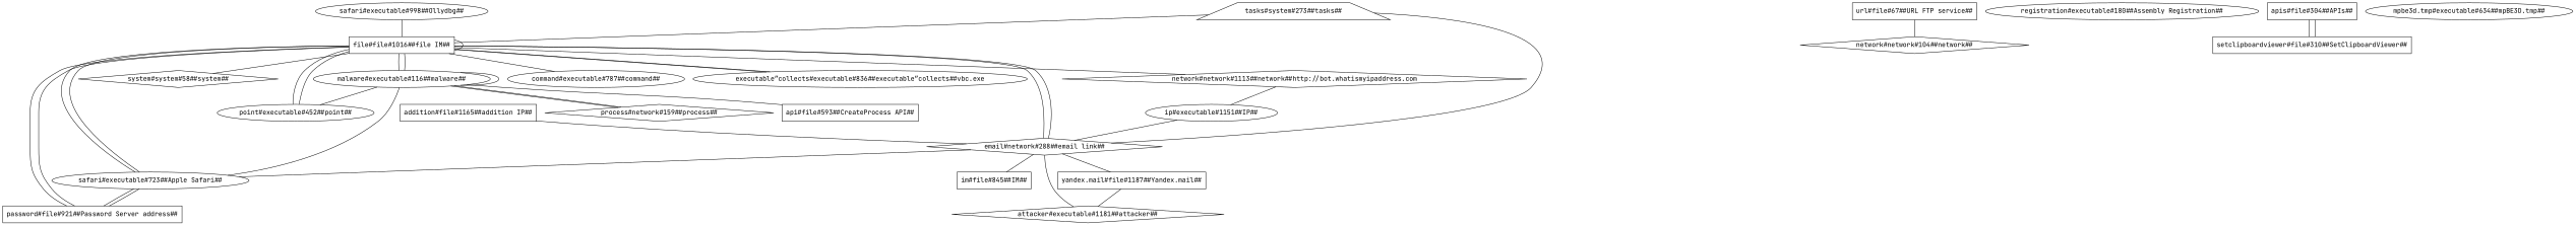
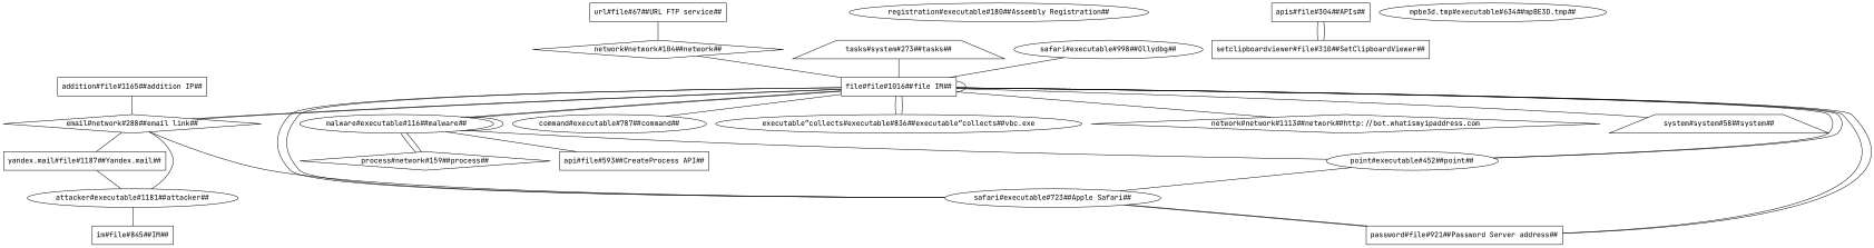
  graph {
    fontname="JetBrains Mono"
    node [fontname="JetBrains Mono" shape=oval]
    edge [fontname="JetBrains Mono"]
-   n1 [label="system#system#58##system##" shape=diamond]
+   n1 [label="system#system#58##system##" shape=trapezium]
    n2 [label="url#file#67##URL FTP service##" shape=rectangle]
    n3 [label="network#network#104##network##" shape=diamond]
    n4 [label="file#file#1016##file IM##" shape=rectangle]
    n5 [label="malware#executable#116##malware##"]
    n6 [label="safari#executable#723##Apple Safari##"]
    n7 [label="command#executable#787##command##"]
    n8 [label="email#network#288##email link##" shape=diamond]
    n9 [label="point#executable#452##point##"]
    n10 [label="password#file#921##Password Server address##" shape=rectangle]
    n11 [label="executable”collects#executable#836##executable”collects##vbc.exe"]
    n12 [label="network#network#1113##network##http://bot.whatismyipaddress.com" shape=diamond]
    n13 [label="process#network#159##process##" shape=diamond]
    n14 [label="api#file#593##CreateProcess API##" shape=rectangle]
    n15 [label="registration#executable#180##Assembly Registration##"]
    n16 [label="tasks#system#273##tasks##" shape=trapezium]
    n17 [label="im#file#845##IM##" shape=rectangle]
    n18 [label="yandex.mail#file#1187##Yandex.mail##" shape=rectangle]
-   n19 [label="attacker#executable#1181##attacker##" shape=diamond]
+   n19 [label="attacker#executable#1181##attacker##"]
    n20 [label="apis#file#304##APIs##" shape=rectangle]
    n21 [label="setclipboardviewer#file#310##SetClipboardViewer##" shape=rectangle]
    n22 [label="mpbe3d.tmp#executable#634##mpBE3D.tmp##"]
    n23 [label="safari#executable#998##Ollydbg##"]
-   n24 [label="ip#executable#1151##IP##"]
    n25 [label="addition#file#1165##addition IP##" shape=rectangle]
    n2 -- n3
+   n3 -- n4
    n4 -- n1
    n4 -- n4
    n4 -- n5
    n4 -- n6
    n4 -- n7
    n4 -- n8
    n4 -- n9
    n4 -- n10
    n4 -- n11
    n4 -- n12
    n5 -- n4
    n5 -- n5
-   n5 -- n6
+   n9 -- n6
    n5 -- n9
    n5 -- n13
    n5 -- n14
    n6 -- n4
    n6 -- n10
    n8 -- n4
    n8 -- n6
-   n8 -- n17
+   n19 -- n17
    n8 -- n18
    n9 -- n4
    n10 -- n4
    n10 -- n6
    n11 -- n4
-   n12 -- n24
    n13 -- n5
    n16 -- n4
-   n16 -- n8
    n18 -- n19
    n19 -- n8
    n20 -- n21
    n21 -- n20
    n23 -- n4
-   n24 -- n8
    n25 -- n8
  }
